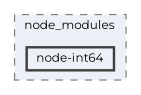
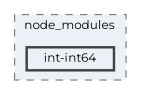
  digraph {
    compound=true
    fontname=Montserrat
-   n1 [color=grey25 fillcolor="#edf0f7" fontname=Montserrat fontsize=10 height=0.2 label="node-int64" shape=box style="filled,bold" width=0.4]
+   n1 [color=grey25 fillcolor="#edf0f7" fontname=Montserrat fontsize=10 height=0.2 label="int-int64" shape=box style="filled,bold" width=0.4]
    subgraph cluster_1 {
      bgcolor="#edf0f7"
      fontsize=10
      label=node_modules
      pencolor=grey50
      style="filled,dashed"
      n1
    }
  }
